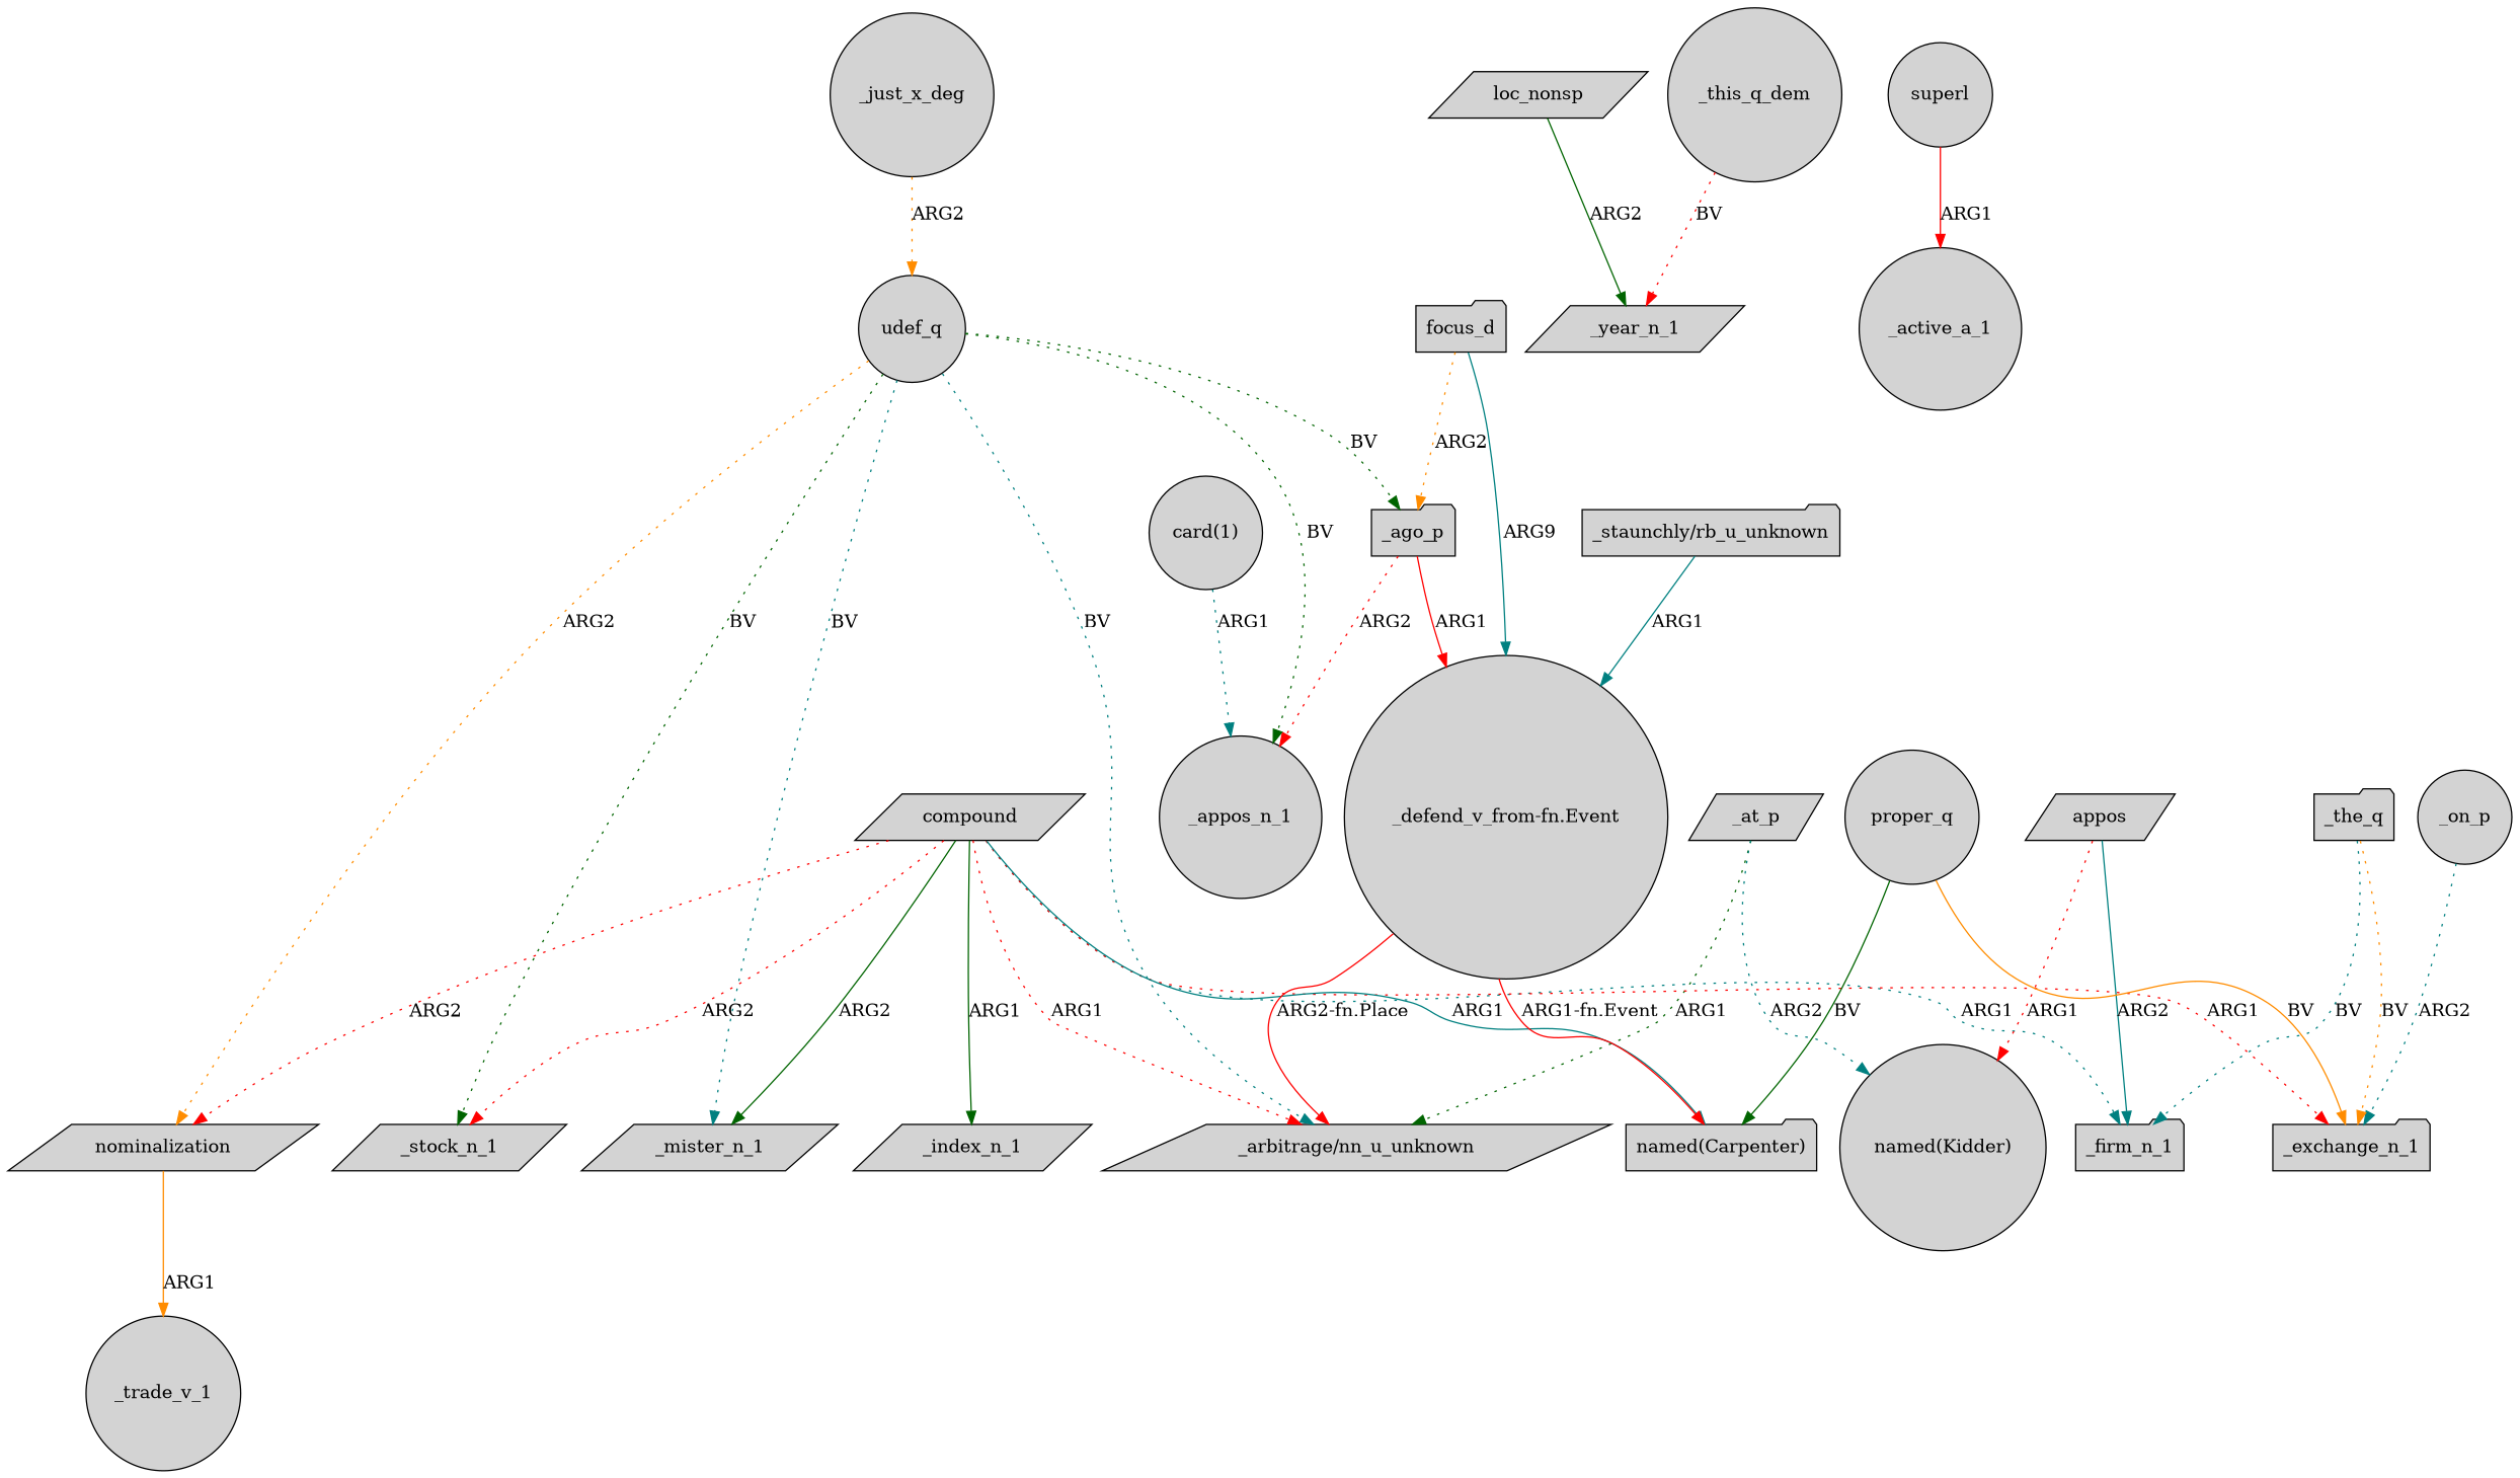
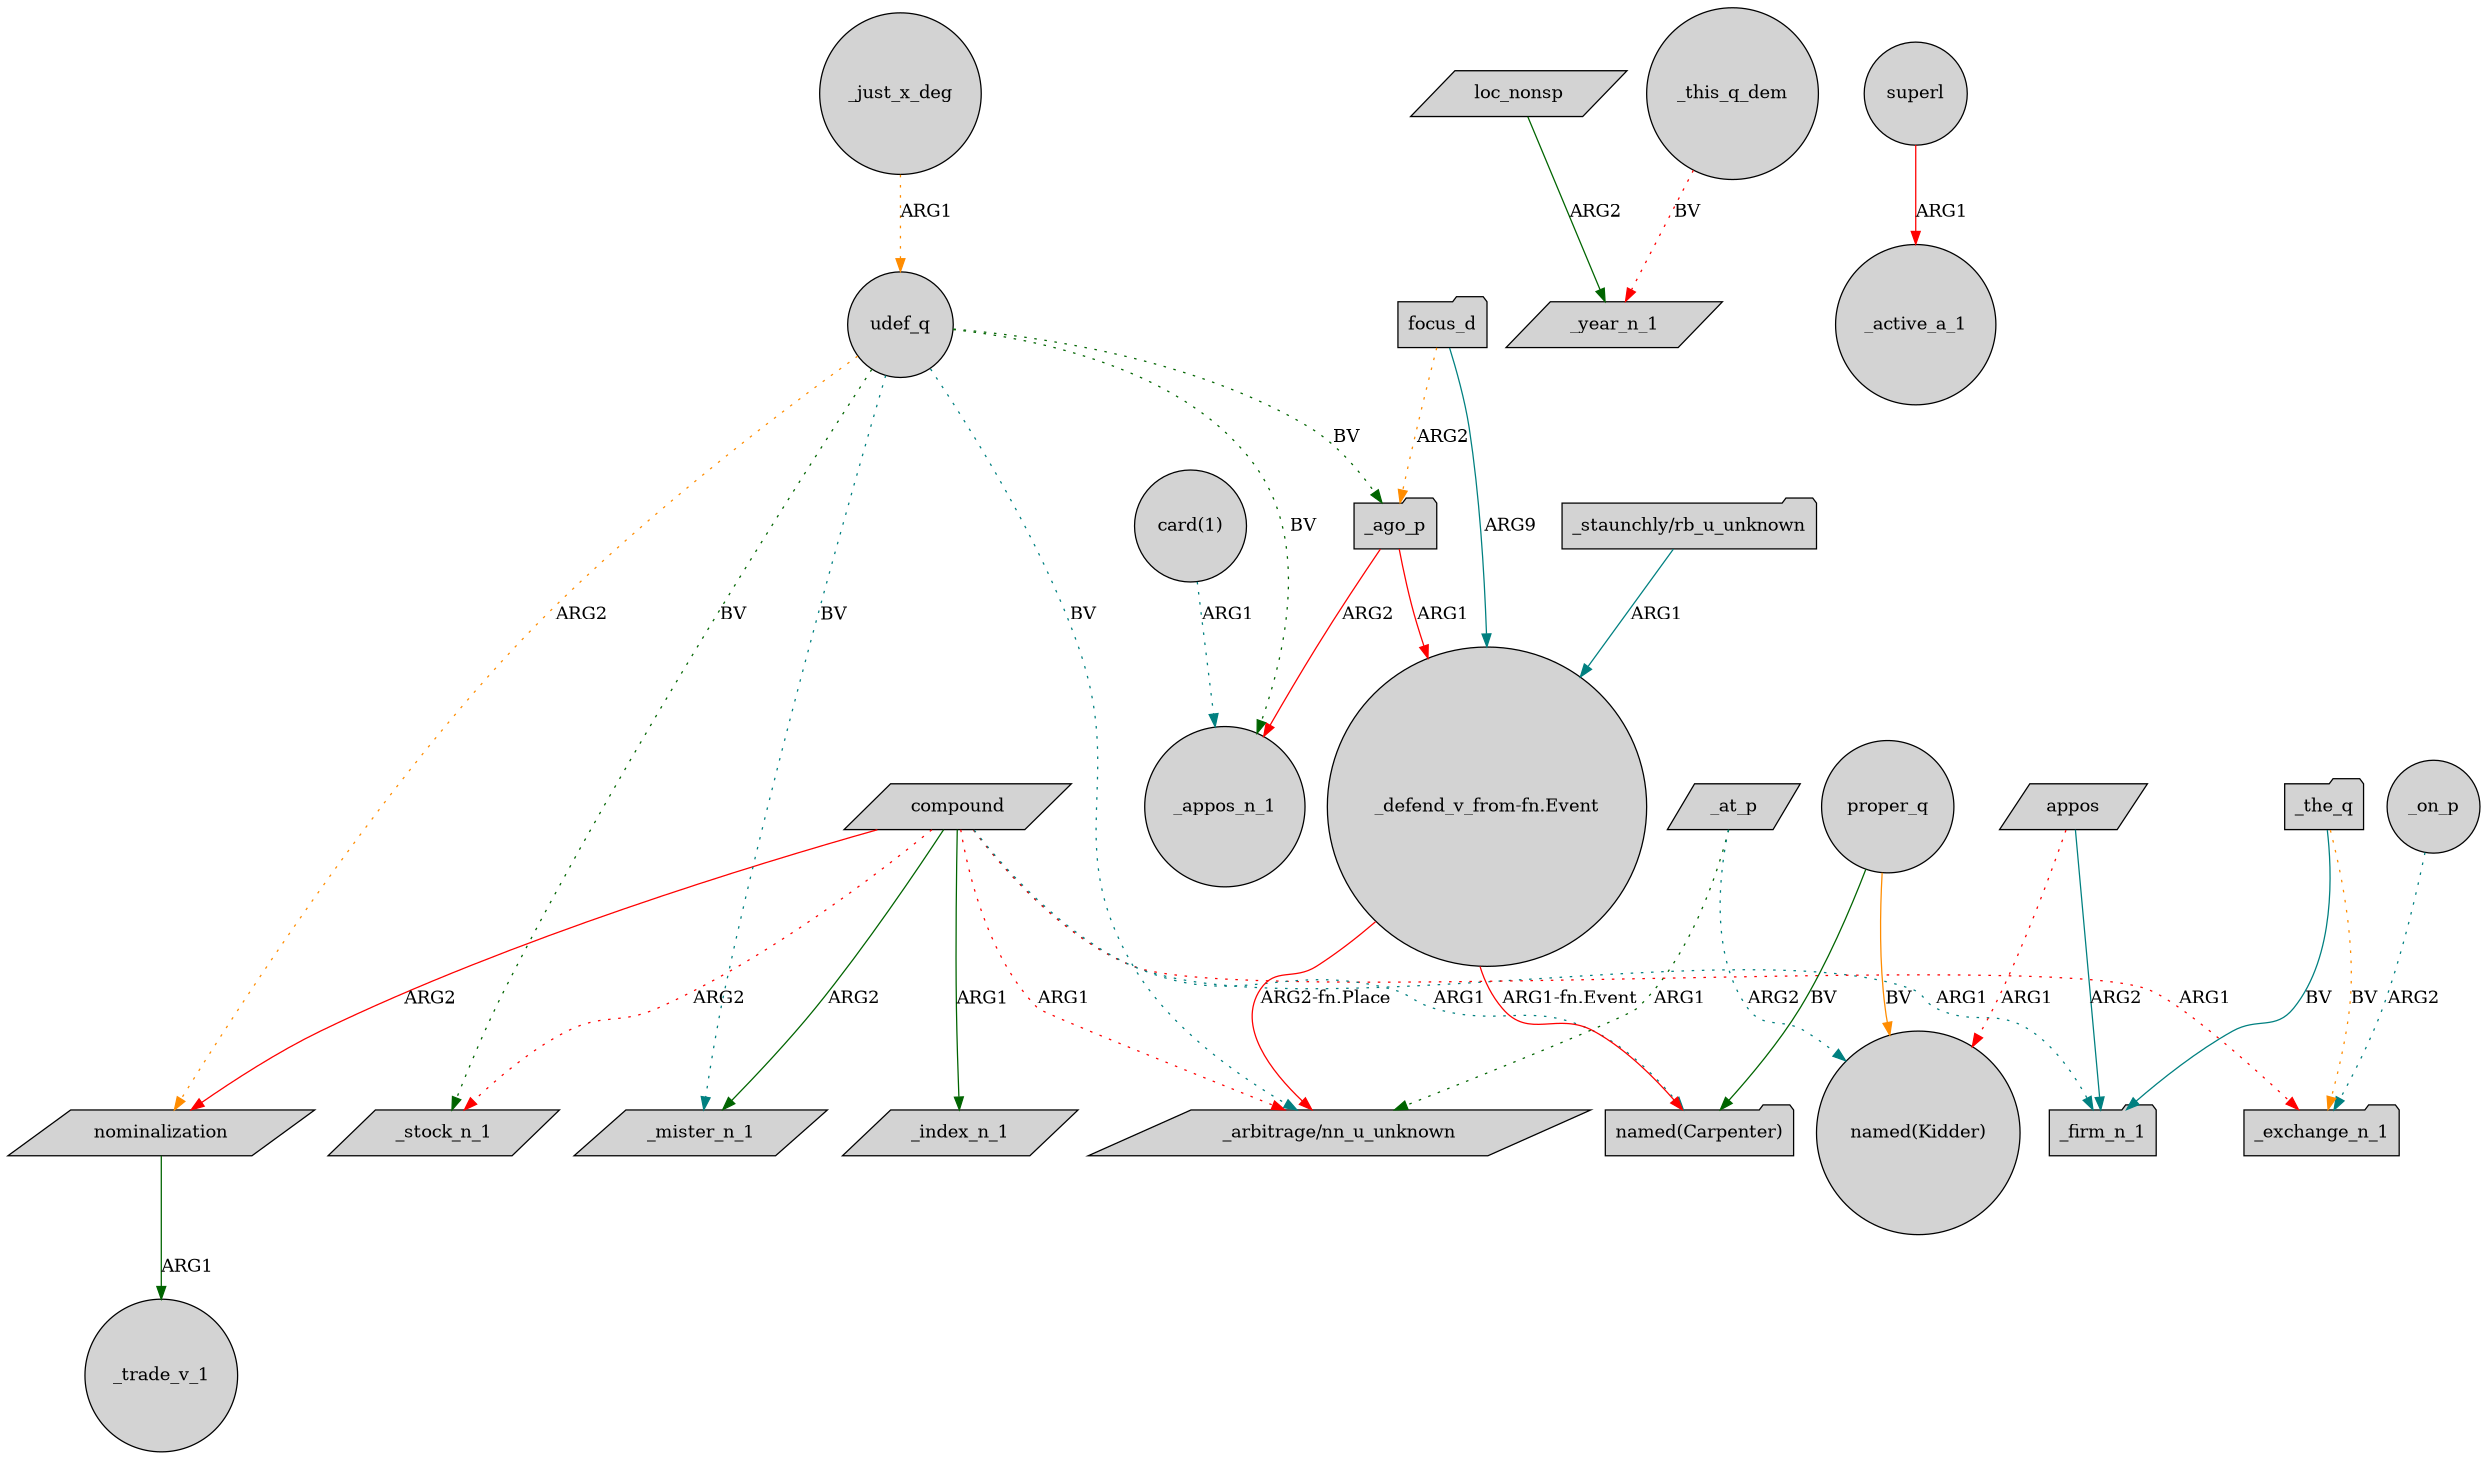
  digraph {
    node [shape=circle style=filled]
    edge [color=teal style=dotted]
    _at_p [shape=parallelogram]
    "_arbitrage/nn_u_unknown" [shape=parallelogram]
    "named(Kidder)"
    compound [shape=parallelogram]
    _mister_n_1 [shape=parallelogram]
    nominalization [shape=parallelogram]
    _firm_n_1 [shape=folder]
    _index_n_1 [shape=parallelogram]
    _exchange_n_1 [shape=folder]
    "named(Carpenter)" [shape=folder]
    _stock_n_1 [shape=parallelogram]
    _trade_v_1
    n13 [label=_appos_n_1]
    "card(1)"
    "_defend_v_from-fn.Event"
    focus_d [shape=folder]
    _ago_p [shape=folder]
    udef_q
    appos [shape=parallelogram]
    "_staunchly/rb_u_unknown" [shape=folder]
    _on_p
    proper_q
    loc_nonsp [shape=parallelogram]
    _year_n_1 [shape=parallelogram]
    superl
    _active_a_1
    _the_q [shape=folder]
    _this_q_dem
    _just_x_deg
    _at_p -> "_arbitrage/nn_u_unknown" [color=darkgreen label=ARG1]
    _at_p -> "named(Kidder)" [label=ARG2]
    compound -> "_arbitrage/nn_u_unknown" [color=red label=ARG1]
    compound -> _mister_n_1 [color=darkgreen label=ARG2 style=solid]
-   compound -> nominalization [color=red label=ARG2]
+   compound -> nominalization [color=red label=ARG2 style=solid]
    compound -> _firm_n_1 [label=ARG1]
    compound -> _index_n_1 [color=darkgreen label=ARG1 style=solid]
    compound -> _exchange_n_1 [color=red label=ARG1]
-   compound -> "named(Carpenter)" [label=ARG1 style=solid]
+   compound -> "named(Carpenter)" [label=ARG1]
    compound -> _stock_n_1 [color=red label=ARG2]
-   nominalization -> _trade_v_1 [color=darkorange label=ARG1 style=solid]
+   nominalization -> _trade_v_1 [color=darkgreen label=ARG1 style=solid]
    "card(1)" -> n13 [label=ARG1]
    "_defend_v_from-fn.Event" -> "_arbitrage/nn_u_unknown" [color=red label="ARG2-fn.Place" style=solid]
    "_defend_v_from-fn.Event" -> "named(Carpenter)" [color=red label="ARG1-fn.Event" style=solid]
    focus_d -> "_defend_v_from-fn.Event" [label=ARG9 style=solid]
    focus_d -> _ago_p [color=darkorange label=ARG2]
-   _ago_p -> n13 [color=red label=ARG2]
+   _ago_p -> n13 [color=red label=ARG2 style=solid]
    _ago_p -> "_defend_v_from-fn.Event" [color=red label=ARG1 style=solid]
    udef_q -> "_arbitrage/nn_u_unknown" [label=BV]
    udef_q -> _mister_n_1 [label=BV]
    udef_q -> nominalization [color=darkorange label=ARG2]
    udef_q -> _stock_n_1 [color=darkgreen label=BV]
    udef_q -> n13 [color=darkgreen label=BV]
    udef_q -> _ago_p [color=darkgreen label=BV]
    appos -> "named(Kidder)" [color=red label=ARG1]
    appos -> _firm_n_1 [label=ARG2 style=solid]
    "_staunchly/rb_u_unknown" -> "_defend_v_from-fn.Event" [label=ARG1 style=solid]
    _on_p -> _exchange_n_1 [label=ARG2]
-   proper_q -> _exchange_n_1 [color=darkorange label=BV style=solid]
+   proper_q -> "named(Kidder)" [color=darkorange label=BV style=solid]
    proper_q -> "named(Carpenter)" [color=darkgreen label=BV style=solid]
    loc_nonsp -> _year_n_1 [color=darkgreen label=ARG2 style=solid]
    superl -> _active_a_1 [color=red label=ARG1 style=solid]
-   _the_q -> _firm_n_1 [label=BV]
+   _the_q -> _firm_n_1 [label=BV style=solid]
    _the_q -> _exchange_n_1 [color=darkorange label=BV]
    _this_q_dem -> _year_n_1 [color=red label=BV]
-   _just_x_deg -> udef_q [color=darkorange label=ARG2]
+   _just_x_deg -> udef_q [color=darkorange label=ARG1]
  }
